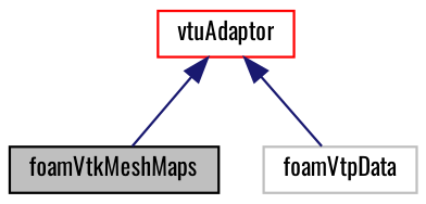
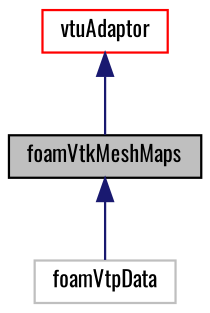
  digraph {
    fontname=Oswald
    node [fontname=Oswald fontsize=10 shape=record]
    edge [color=midnightblue dir=back fontname=Oswald fontsize=10 labelfontname=Helvetica labelfontsize=10 style=solid]
    n1 [color=black fillcolor=grey75 fontcolor=black height=0.2 label=foamVtkMeshMaps style=filled width=0.4]
    n2 [color=grey75 height=0.2 label=foamVtpData width=0.4]
    n3 [color=red height=0.2 label=vtuAdaptor width=0.4]
-   n3 -> n2
+   n1 -> n2
    n3 -> n1
  }
